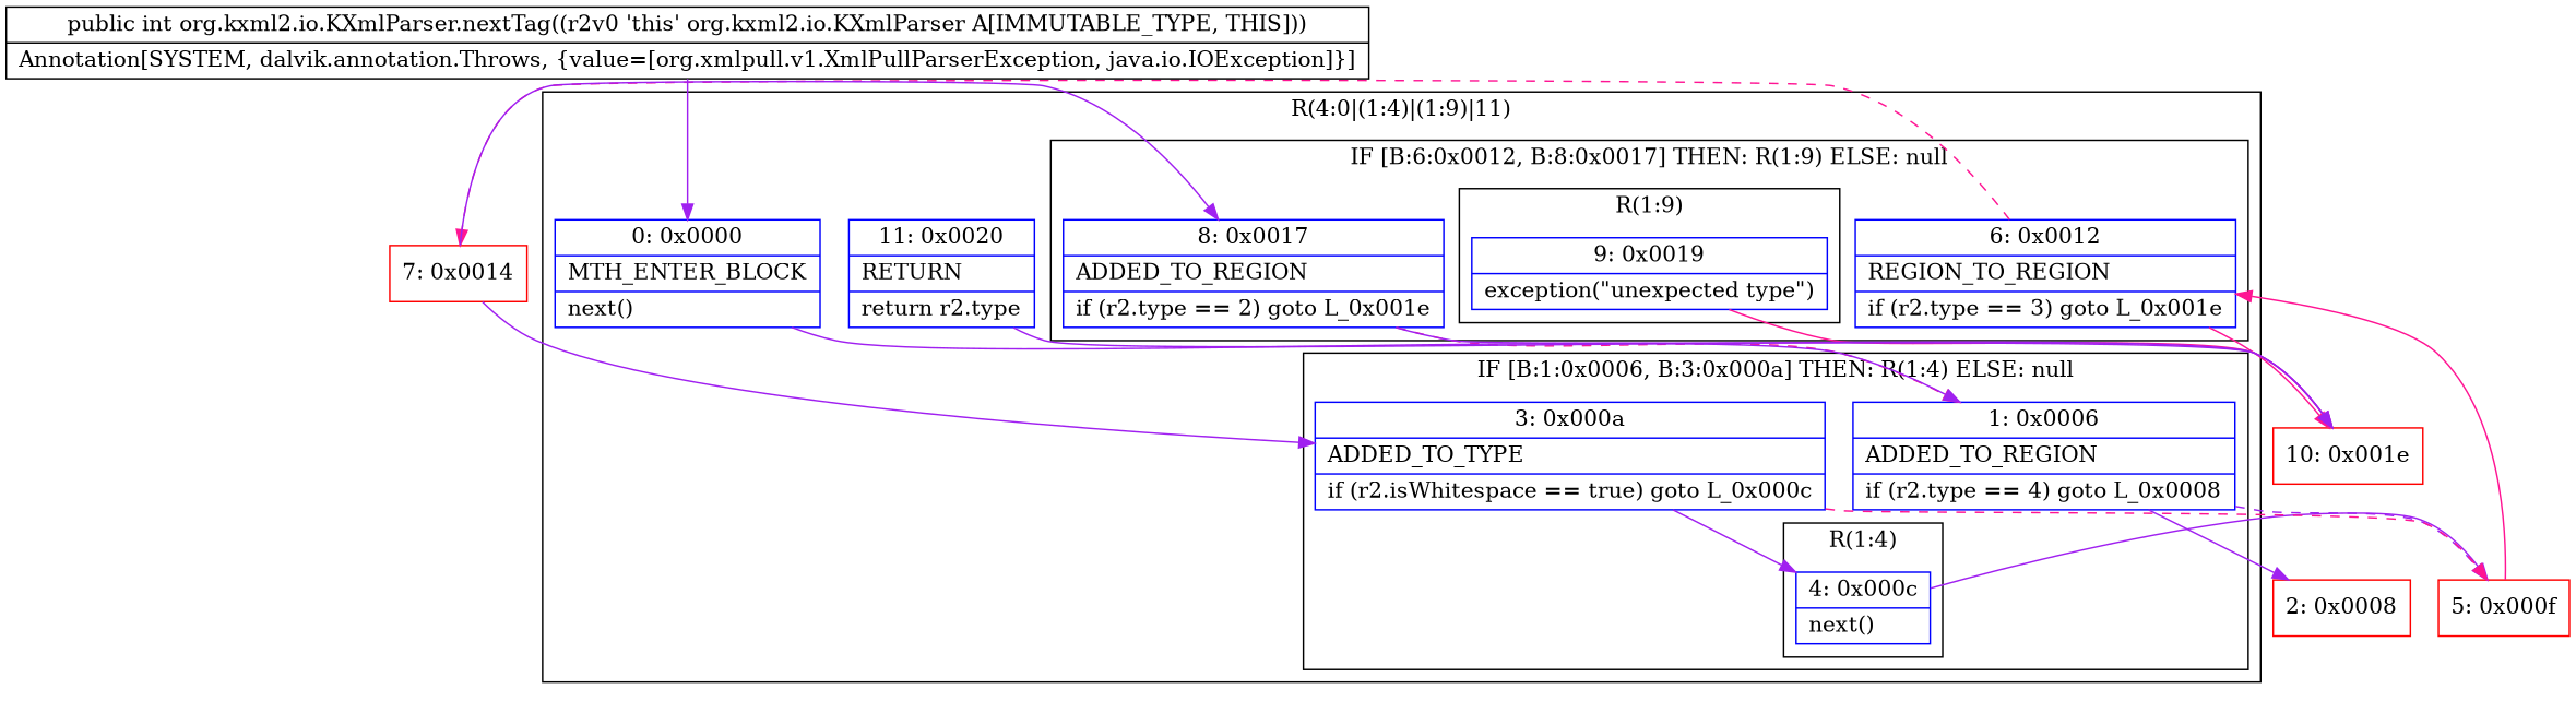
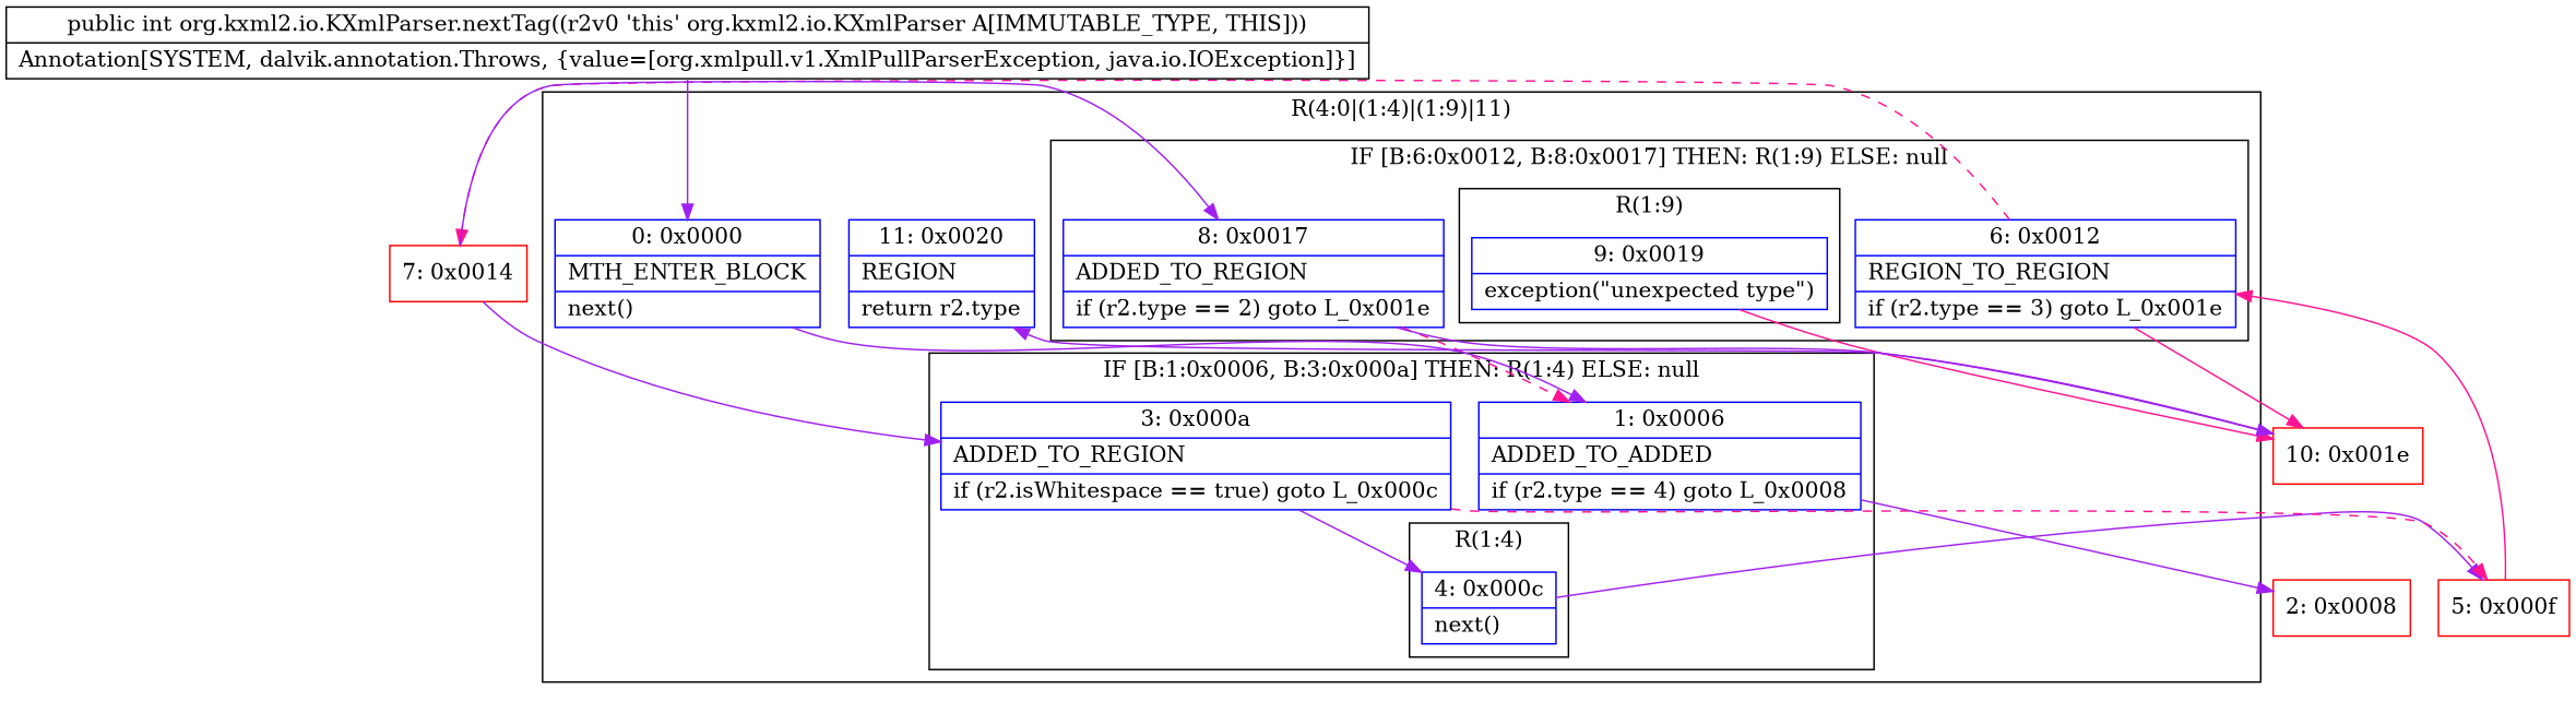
  digraph {
    node [color=blue shape=record]
    edge [color=purple]
    n1 [label="{4\:\ 0x000c|next()\l}"]
-   n2 [label="{1\:\ 0x0006|ADDED_TO_REGION\l|if (r2.type == 4) goto L_0x0008\l}"]
-   n3 [label="{3\:\ 0x000a|ADDED_TO_TYPE\l|if (r2.isWhitespace == true) goto L_0x000c\l}"]
+   n2 [label="{1\:\ 0x0006|ADDED_TO_ADDED\l|if (r2.type == 4) goto L_0x0008\l}"]
+   n3 [label="{3\:\ 0x000a|ADDED_TO_REGION\l|if (r2.isWhitespace == true) goto L_0x000c\l}"]
    n4 [label="{9\:\ 0x0019|exception(\"unexpected type\")\l}"]
    n5 [label="{6\:\ 0x0012|REGION_TO_REGION\l|if (r2.type == 3) goto L_0x001e\l}"]
    n6 [label="{8\:\ 0x0017|ADDED_TO_REGION\l|if (r2.type == 2) goto L_0x001e\l}"]
    n7 [label="{0\:\ 0x0000|MTH_ENTER_BLOCK\l|next()\l}"]
-   n8 [label="{11\:\ 0x0020|RETURN\l|return r2.type\l}"]
+   n8 [label="{11\:\ 0x0020|REGION\l|return r2.type\l}"]
    n9 [color=red label="{5\:\ 0x000f}"]
    n10 [color=red label="{2\:\ 0x0008}"]
    n11 [color=red label="{10\:\ 0x001e}"]
    n12 [color=red label="{7\:\ 0x0014}"]
    n13 [label="{public int org.kxml2.io.KXmlParser.nextTag((r2v0 'this' org.kxml2.io.KXmlParser A[IMMUTABLE_TYPE, THIS]))  | Annotation[SYSTEM, dalvik.annotation.Throws, \{value=[org.xmlpull.v1.XmlPullParserException, java.io.IOException]\}]\l}" color=""]
    subgraph cluster_1 {
      label="R(4:0|(1:4)|(1:9)|11)"
      n7
      n8
      subgraph cluster_2 {
        label="IF [B:1:0x0006, B:3:0x000a] THEN: R(1:4) ELSE: null"
        n2
        n3
        subgraph cluster_3 {
          label="R(1:4)"
          n1
        }
      }
      subgraph cluster_4 {
        label="IF [B:6:0x0012, B:8:0x0017] THEN: R(1:9) ELSE: null"
        n5
        n6
        subgraph cluster_5 {
          label="R(1:9)"
          n4
        }
      }
    }
    n1 -> n9
-   n2 -> n9 [style=dashed]
    n2 -> n10
    n3 -> n1
    n3 -> n9 [color=deeppink style=dashed]
    n4 -> n11 [color=deeppink]
    n5 -> n11 [color=deeppink]
    n5 -> n12 [color=deeppink style=dashed]
    n6 -> n2 [color=deeppink style=dashed]
    n6 -> n11
    n7 -> n2
    n9 -> n5 [color=deeppink]
-   n8 -> n11
+   n11 -> n8
    n12 -> n3
    n12 -> n6
    n13 -> n7
  }
